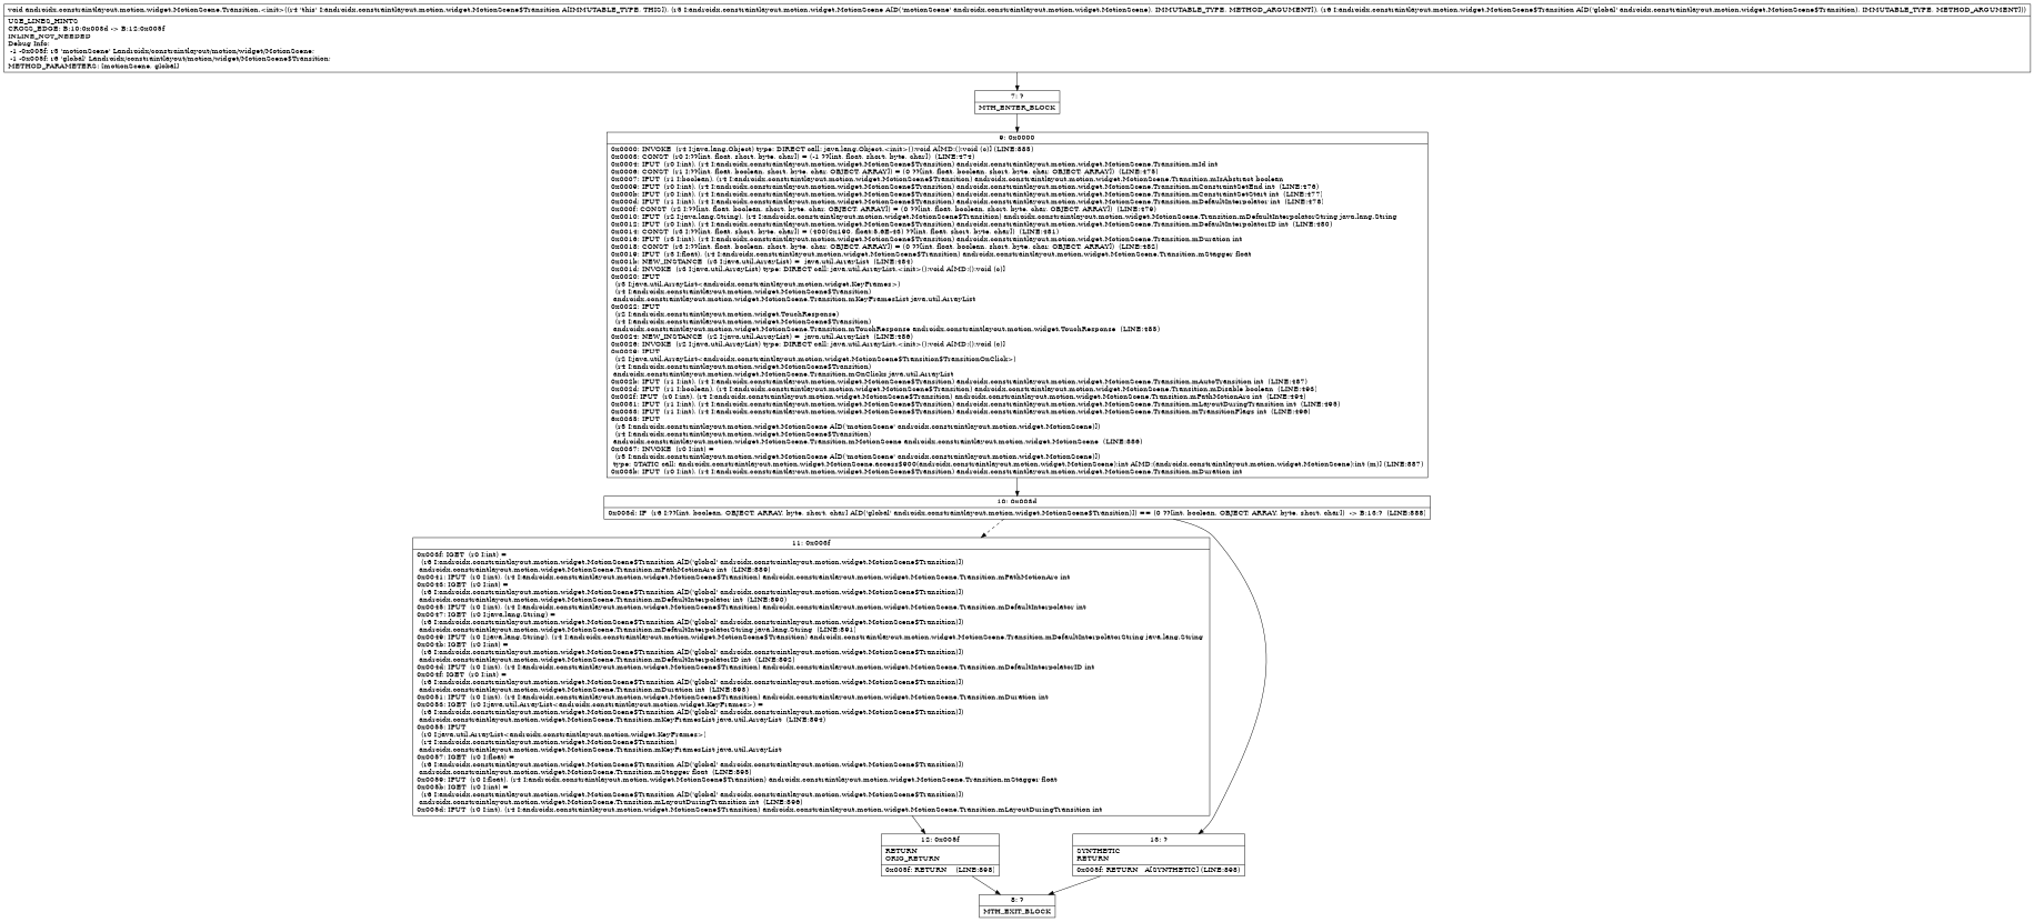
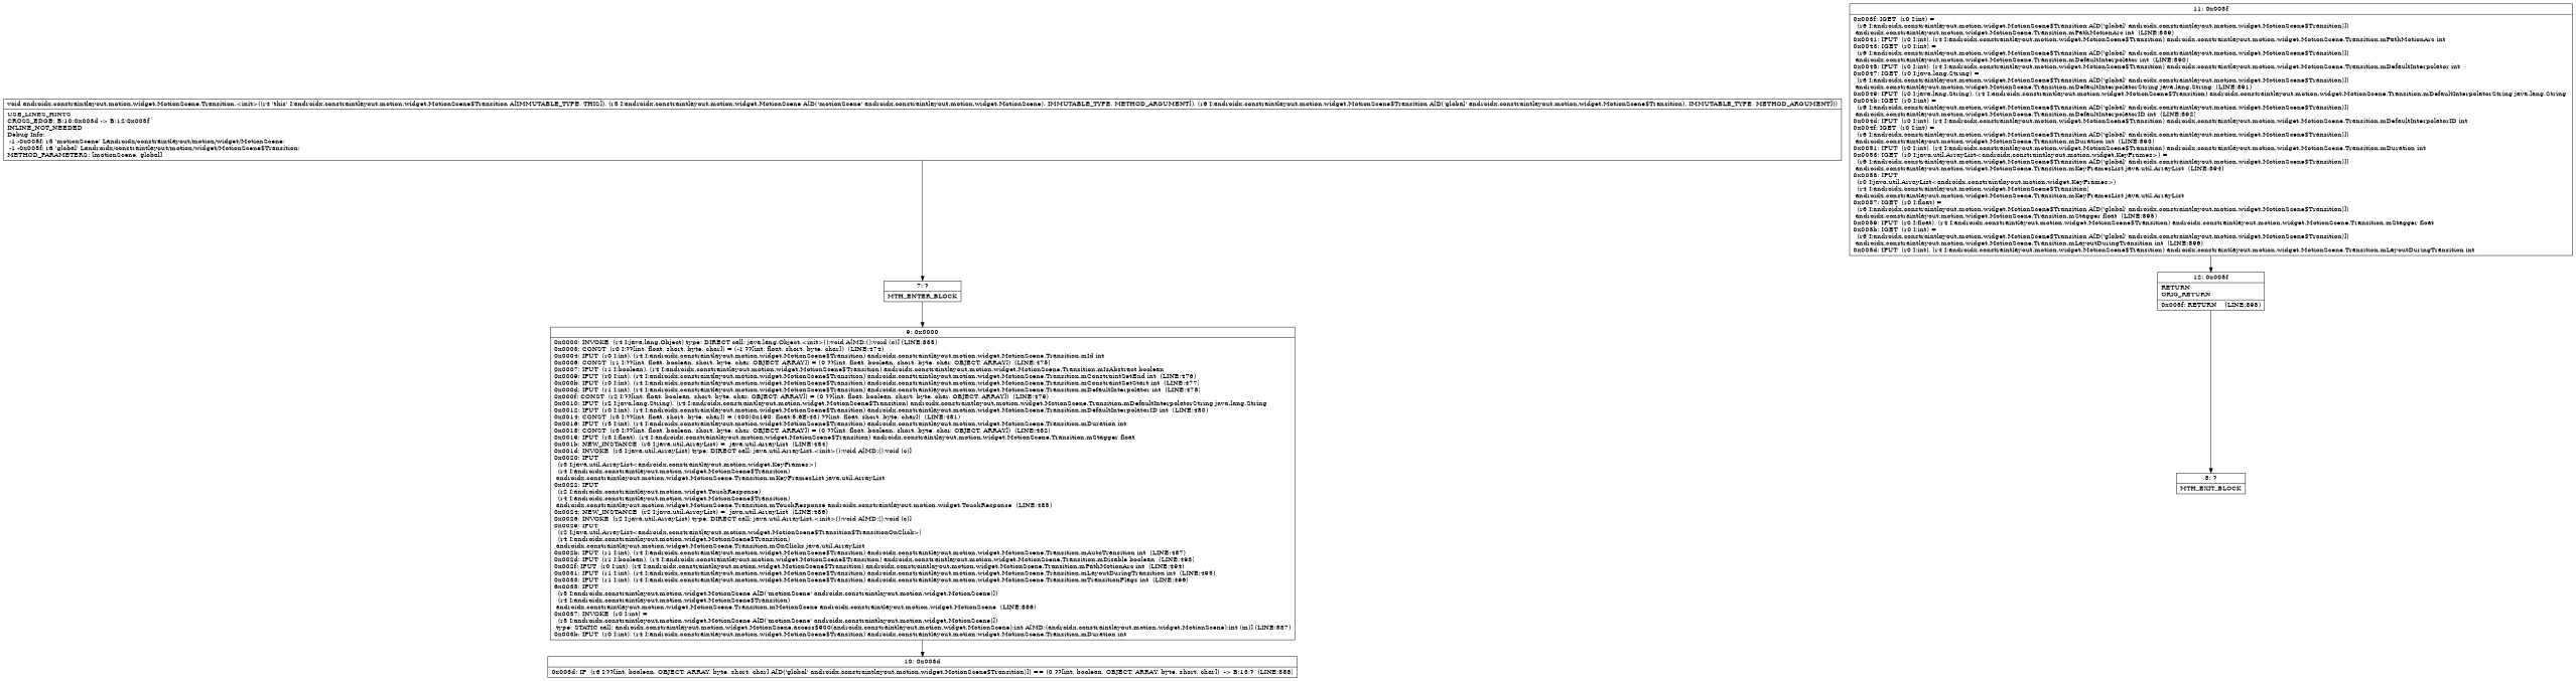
  digraph {
    node [shape=record]
    n1 [label="{7\:\ ?|MTH_ENTER_BLOCK\l}"]
    n2 [label="{9\:\ 0x0000|0x0000: INVOKE  (r4 I:java.lang.Object) type: DIRECT call: java.lang.Object.\<init\>():void A[MD:():void (c)] (LINE:885)\l0x0003: CONST  (r0 I:??[int, float, short, byte, char]) = (\-1 ??[int, float, short, byte, char])  (LINE:474)\l0x0004: IPUT  (r0 I:int), (r4 I:androidx.constraintlayout.motion.widget.MotionScene$Transition) androidx.constraintlayout.motion.widget.MotionScene.Transition.mId int \l0x0006: CONST  (r1 I:??[int, float, boolean, short, byte, char, OBJECT, ARRAY]) = (0 ??[int, float, boolean, short, byte, char, OBJECT, ARRAY])  (LINE:475)\l0x0007: IPUT  (r1 I:boolean), (r4 I:androidx.constraintlayout.motion.widget.MotionScene$Transition) androidx.constraintlayout.motion.widget.MotionScene.Transition.mIsAbstract boolean \l0x0009: IPUT  (r0 I:int), (r4 I:androidx.constraintlayout.motion.widget.MotionScene$Transition) androidx.constraintlayout.motion.widget.MotionScene.Transition.mConstraintSetEnd int  (LINE:476)\l0x000b: IPUT  (r0 I:int), (r4 I:androidx.constraintlayout.motion.widget.MotionScene$Transition) androidx.constraintlayout.motion.widget.MotionScene.Transition.mConstraintSetStart int  (LINE:477)\l0x000d: IPUT  (r1 I:int), (r4 I:androidx.constraintlayout.motion.widget.MotionScene$Transition) androidx.constraintlayout.motion.widget.MotionScene.Transition.mDefaultInterpolator int  (LINE:478)\l0x000f: CONST  (r2 I:??[int, float, boolean, short, byte, char, OBJECT, ARRAY]) = (0 ??[int, float, boolean, short, byte, char, OBJECT, ARRAY])  (LINE:479)\l0x0010: IPUT  (r2 I:java.lang.String), (r4 I:androidx.constraintlayout.motion.widget.MotionScene$Transition) androidx.constraintlayout.motion.widget.MotionScene.Transition.mDefaultInterpolatorString java.lang.String \l0x0012: IPUT  (r0 I:int), (r4 I:androidx.constraintlayout.motion.widget.MotionScene$Transition) androidx.constraintlayout.motion.widget.MotionScene.Transition.mDefaultInterpolatorID int  (LINE:480)\l0x0014: CONST  (r3 I:??[int, float, short, byte, char]) = (400(0x190, float:5.6E\-43) ??[int, float, short, byte, char])  (LINE:481)\l0x0016: IPUT  (r3 I:int), (r4 I:androidx.constraintlayout.motion.widget.MotionScene$Transition) androidx.constraintlayout.motion.widget.MotionScene.Transition.mDuration int \l0x0018: CONST  (r3 I:??[int, float, boolean, short, byte, char, OBJECT, ARRAY]) = (0 ??[int, float, boolean, short, byte, char, OBJECT, ARRAY])  (LINE:482)\l0x0019: IPUT  (r3 I:float), (r4 I:androidx.constraintlayout.motion.widget.MotionScene$Transition) androidx.constraintlayout.motion.widget.MotionScene.Transition.mStagger float \l0x001b: NEW_INSTANCE  (r3 I:java.util.ArrayList) =  java.util.ArrayList  (LINE:484)\l0x001d: INVOKE  (r3 I:java.util.ArrayList) type: DIRECT call: java.util.ArrayList.\<init\>():void A[MD:():void (c)]\l0x0020: IPUT  \l  (r3 I:java.util.ArrayList\<androidx.constraintlayout.motion.widget.KeyFrames\>)\l  (r4 I:androidx.constraintlayout.motion.widget.MotionScene$Transition)\l androidx.constraintlayout.motion.widget.MotionScene.Transition.mKeyFramesList java.util.ArrayList \l0x0022: IPUT  \l  (r2 I:androidx.constraintlayout.motion.widget.TouchResponse)\l  (r4 I:androidx.constraintlayout.motion.widget.MotionScene$Transition)\l androidx.constraintlayout.motion.widget.MotionScene.Transition.mTouchResponse androidx.constraintlayout.motion.widget.TouchResponse  (LINE:485)\l0x0024: NEW_INSTANCE  (r2 I:java.util.ArrayList) =  java.util.ArrayList  (LINE:486)\l0x0026: INVOKE  (r2 I:java.util.ArrayList) type: DIRECT call: java.util.ArrayList.\<init\>():void A[MD:():void (c)]\l0x0029: IPUT  \l  (r2 I:java.util.ArrayList\<androidx.constraintlayout.motion.widget.MotionScene$Transition$TransitionOnClick\>)\l  (r4 I:androidx.constraintlayout.motion.widget.MotionScene$Transition)\l androidx.constraintlayout.motion.widget.MotionScene.Transition.mOnClicks java.util.ArrayList \l0x002b: IPUT  (r1 I:int), (r4 I:androidx.constraintlayout.motion.widget.MotionScene$Transition) androidx.constraintlayout.motion.widget.MotionScene.Transition.mAutoTransition int  (LINE:487)\l0x002d: IPUT  (r1 I:boolean), (r4 I:androidx.constraintlayout.motion.widget.MotionScene$Transition) androidx.constraintlayout.motion.widget.MotionScene.Transition.mDisable boolean  (LINE:493)\l0x002f: IPUT  (r0 I:int), (r4 I:androidx.constraintlayout.motion.widget.MotionScene$Transition) androidx.constraintlayout.motion.widget.MotionScene.Transition.mPathMotionArc int  (LINE:494)\l0x0031: IPUT  (r1 I:int), (r4 I:androidx.constraintlayout.motion.widget.MotionScene$Transition) androidx.constraintlayout.motion.widget.MotionScene.Transition.mLayoutDuringTransition int  (LINE:495)\l0x0033: IPUT  (r1 I:int), (r4 I:androidx.constraintlayout.motion.widget.MotionScene$Transition) androidx.constraintlayout.motion.widget.MotionScene.Transition.mTransitionFlags int  (LINE:496)\l6x0035: IPUT  \l  (r5 I:androidx.constraintlayout.motion.widget.MotionScene A[D('motionScene' androidx.constraintlayout.motion.widget.MotionScene)])\l  (r4 I:androidx.constraintlayout.motion.widget.MotionScene$Transition)\l androidx.constraintlayout.motion.widget.MotionScene.Transition.mMotionScene androidx.constraintlayout.motion.widget.MotionScene  (LINE:886)\l0x0037: INVOKE  (r0 I:int) = \l  (r5 I:androidx.constraintlayout.motion.widget.MotionScene A[D('motionScene' androidx.constraintlayout.motion.widget.MotionScene)])\l type: STATIC call: androidx.constraintlayout.motion.widget.MotionScene.access$900(androidx.constraintlayout.motion.widget.MotionScene):int A[MD:(androidx.constraintlayout.motion.widget.MotionScene):int (m)] (LINE:887)\l0x003b: IPUT  (r0 I:int), (r4 I:androidx.constraintlayout.motion.widget.MotionScene$Transition) androidx.constraintlayout.motion.widget.MotionScene.Transition.mDuration int \l}"]
    n3 [label="{10\:\ 0x003d|0x003d: IF  (r6 I:??[int, boolean, OBJECT, ARRAY, byte, short, char] A[D('global' androidx.constraintlayout.motion.widget.MotionScene$Transition)]) == (0 ??[int, boolean, OBJECT, ARRAY, byte, short, char])  \-\> B:13:?  (LINE:888)\l}"]
    n4 [label="{11\:\ 0x003f|0x003f: IGET  (r0 I:int) = \l  (r6 I:androidx.constraintlayout.motion.widget.MotionScene$Transition A[D('global' androidx.constraintlayout.motion.widget.MotionScene$Transition)])\l androidx.constraintlayout.motion.widget.MotionScene.Transition.mPathMotionArc int  (LINE:889)\l0x0041: IPUT  (r0 I:int), (r4 I:androidx.constraintlayout.motion.widget.MotionScene$Transition) androidx.constraintlayout.motion.widget.MotionScene.Transition.mPathMotionArc int \l0x0043: IGET  (r0 I:int) = \l  (r6 I:androidx.constraintlayout.motion.widget.MotionScene$Transition A[D('global' androidx.constraintlayout.motion.widget.MotionScene$Transition)])\l androidx.constraintlayout.motion.widget.MotionScene.Transition.mDefaultInterpolator int  (LINE:890)\l0x0045: IPUT  (r0 I:int), (r4 I:androidx.constraintlayout.motion.widget.MotionScene$Transition) androidx.constraintlayout.motion.widget.MotionScene.Transition.mDefaultInterpolator int \l0x0047: IGET  (r0 I:java.lang.String) = \l  (r6 I:androidx.constraintlayout.motion.widget.MotionScene$Transition A[D('global' androidx.constraintlayout.motion.widget.MotionScene$Transition)])\l androidx.constraintlayout.motion.widget.MotionScene.Transition.mDefaultInterpolatorString java.lang.String  (LINE:891)\l0x0049: IPUT  (r0 I:java.lang.String), (r4 I:androidx.constraintlayout.motion.widget.MotionScene$Transition) androidx.constraintlayout.motion.widget.MotionScene.Transition.mDefaultInterpolatorString java.lang.String \l0x004b: IGET  (r0 I:int) = \l  (r6 I:androidx.constraintlayout.motion.widget.MotionScene$Transition A[D('global' androidx.constraintlayout.motion.widget.MotionScene$Transition)])\l androidx.constraintlayout.motion.widget.MotionScene.Transition.mDefaultInterpolatorID int  (LINE:892)\l0x004d: IPUT  (r0 I:int), (r4 I:androidx.constraintlayout.motion.widget.MotionScene$Transition) androidx.constraintlayout.motion.widget.MotionScene.Transition.mDefaultInterpolatorID int \l0x004f: IGET  (r0 I:int) = \l  (r6 I:androidx.constraintlayout.motion.widget.MotionScene$Transition A[D('global' androidx.constraintlayout.motion.widget.MotionScene$Transition)])\l androidx.constraintlayout.motion.widget.MotionScene.Transition.mDuration int  (LINE:893)\l0x0051: IPUT  (r0 I:int), (r4 I:androidx.constraintlayout.motion.widget.MotionScene$Transition) androidx.constraintlayout.motion.widget.MotionScene.Transition.mDuration int \l0x0053: IGET  (r0 I:java.util.ArrayList\<androidx.constraintlayout.motion.widget.KeyFrames\>) = \l  (r6 I:androidx.constraintlayout.motion.widget.MotionScene$Transition A[D('global' androidx.constraintlayout.motion.widget.MotionScene$Transition)])\l androidx.constraintlayout.motion.widget.MotionScene.Transition.mKeyFramesList java.util.ArrayList  (LINE:894)\l0x0055: IPUT  \l  (r0 I:java.util.ArrayList\<androidx.constraintlayout.motion.widget.KeyFrames\>)\l  (r4 I:androidx.constraintlayout.motion.widget.MotionScene$Transition)\l androidx.constraintlayout.motion.widget.MotionScene.Transition.mKeyFramesList java.util.ArrayList \l0x0057: IGET  (r0 I:float) = \l  (r6 I:androidx.constraintlayout.motion.widget.MotionScene$Transition A[D('global' androidx.constraintlayout.motion.widget.MotionScene$Transition)])\l androidx.constraintlayout.motion.widget.MotionScene.Transition.mStagger float  (LINE:895)\l0x0059: IPUT  (r0 I:float), (r4 I:androidx.constraintlayout.motion.widget.MotionScene$Transition) androidx.constraintlayout.motion.widget.MotionScene.Transition.mStagger float \l0x005b: IGET  (r0 I:int) = \l  (r6 I:androidx.constraintlayout.motion.widget.MotionScene$Transition A[D('global' androidx.constraintlayout.motion.widget.MotionScene$Transition)])\l androidx.constraintlayout.motion.widget.MotionScene.Transition.mLayoutDuringTransition int  (LINE:896)\l0x005d: IPUT  (r0 I:int), (r4 I:androidx.constraintlayout.motion.widget.MotionScene$Transition) androidx.constraintlayout.motion.widget.MotionScene.Transition.mLayoutDuringTransition int \l}"]
-   n5 [label="{13\:\ ?|SYNTHETIC\lRETURN\l|0x005f: RETURN   A[SYNTHETIC] (LINE:898)\l}"]
    n6 [label="{12\:\ 0x005f|RETURN\lORIG_RETURN\l|0x005f: RETURN    (LINE:898)\l}"]
    n7 [label="{8\:\ ?|MTH_EXIT_BLOCK\l}"]
    n8 [label="{void androidx.constraintlayout.motion.widget.MotionScene.Transition.\<init\>((r4 'this' I:androidx.constraintlayout.motion.widget.MotionScene$Transition A[IMMUTABLE_TYPE, THIS]), (r5 I:androidx.constraintlayout.motion.widget.MotionScene A[D('motionScene' androidx.constraintlayout.motion.widget.MotionScene), IMMUTABLE_TYPE, METHOD_ARGUMENT]), (r6 I:androidx.constraintlayout.motion.widget.MotionScene$Transition A[D('global' androidx.constraintlayout.motion.widget.MotionScene$Transition), IMMUTABLE_TYPE, METHOD_ARGUMENT]))  | USE_LINES_HINTS\lCROSS_EDGE: B:10:0x003d \-\> B:12:0x005f\lINLINE_NOT_NEEDED\lDebug Info:\l  \-1 \-0x005f: r5 'motionScene' Landroidx\/constraintlayout\/motion\/widget\/MotionScene;\l  \-1 \-0x005f: r6 'global' Landroidx\/constraintlayout\/motion\/widget\/MotionScene$Transition;\lMETHOD_PARAMETERS: [motionScene, global]\l}"]
    n1 -> n2
    n2 -> n3
-   n3 -> n4 [style=dashed]
-   n3 -> n5
    n4 -> n6
-   n5 -> n7
    n6 -> n7
    n8 -> n1
  }
